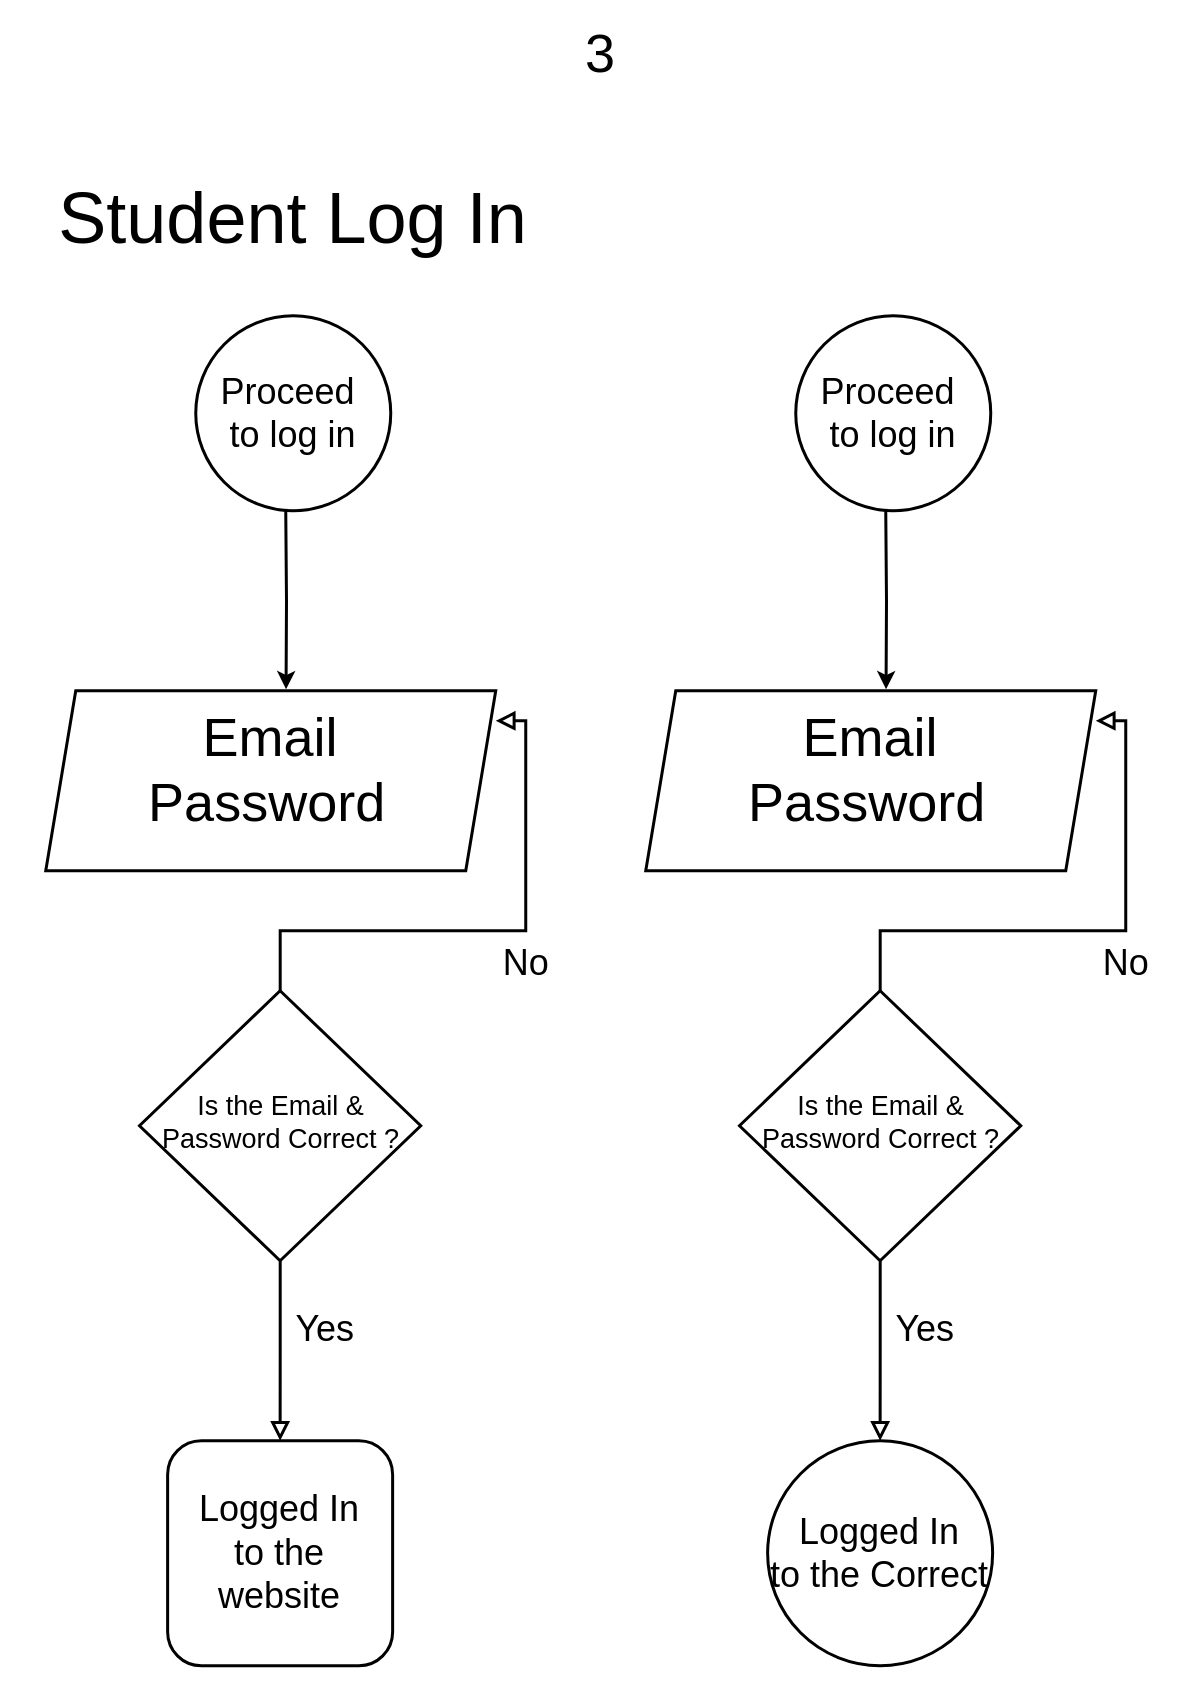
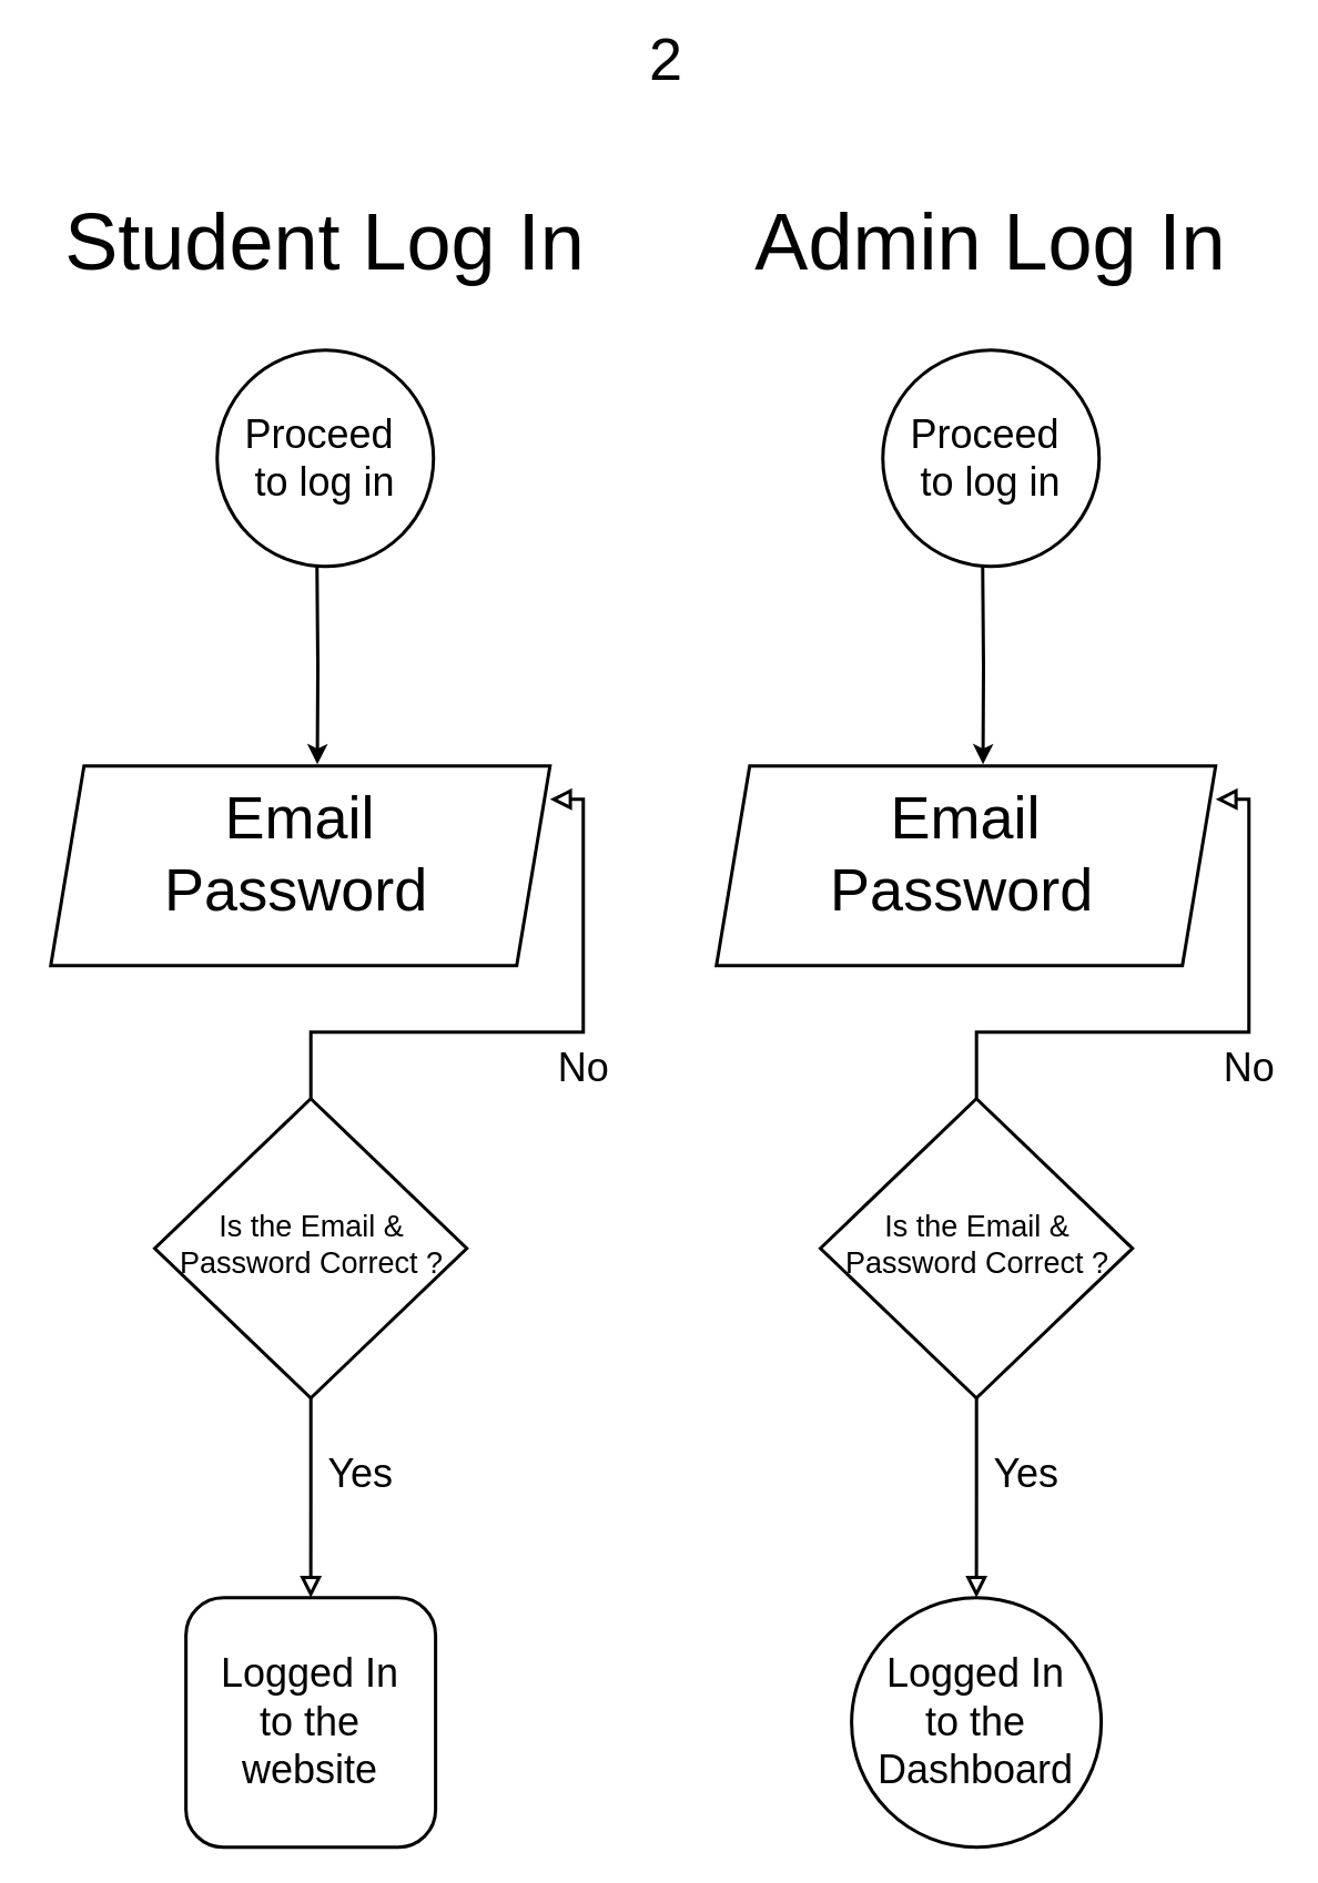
  <mxCell id="0" />
  <mxCell id="1" parent="0" />
  <mxCell id="2" value="&lt;span style=&quot;font-size: 24px;&quot;&gt;Yes&lt;/span&gt;" style="rounded=0;html=1;jettySize=auto;orthogonalLoop=1;fontSize=11;endArrow=block;endFill=0;endSize=8;strokeWidth=2;shadow=0;labelBackgroundColor=none;edgeStyle=orthogonalEdgeStyle;entryX=0.5;entryY=0;entryDx=0;entryDy=0;" parent="1" source="4" target="7" edge="1"><mxGeometry x="-0.234" y="30" relative="1" as="geometry"><mxPoint as="offset" /><mxPoint x="180" y="930" as="targetPoint" /></mxGeometry></mxCell>
  <mxCell id="3" value="&lt;font style=&quot;font-size: 24px;&quot;&gt;No&lt;/font&gt;" style="edgeStyle=orthogonalEdgeStyle;rounded=0;html=1;jettySize=auto;orthogonalLoop=1;fontSize=11;endArrow=block;endFill=0;endSize=8;strokeWidth=2;shadow=0;labelBackgroundColor=none;entryX=1;entryY=0.167;entryDx=0;entryDy=0;entryPerimeter=0;" parent="1" source="4" target="6" edge="1"><mxGeometry x="0.139" y="-25" relative="1" as="geometry"><mxPoint x="-25" y="25" as="offset" /><mxPoint y="960" as="targetPoint" x="-10" /></mxGeometry></mxCell>
  <mxCell id="4" value="&lt;span style=&quot;font-size: 18px;&quot;&gt;Is the Email &amp;amp; Password Correct ?&lt;/span&gt;" style="rhombus;whiteSpace=wrap;html=1;shadow=0;fontFamily=Helvetica;fontSize=12;align=center;strokeWidth=2;spacing=6;spacingTop=-4;" parent="1" vertex="1"><mxGeometry x="92.5" y="660" width="187.5" height="180" as="geometry" /></mxCell>
  <mxCell id="5" style="edgeStyle=orthogonalEdgeStyle;rounded=0;orthogonalLoop=1;jettySize=auto;html=1;fontSize=26;strokeWidth=2;entryX=0.534;entryY=-0.008;entryDx=0;entryDy=0;entryPerimeter=0;" edge="1" parent="1" target="6"><mxGeometry relative="1" as="geometry"><mxPoint x="190" y="340" as="sourcePoint" /><mxPoint x="190" y="450" as="targetPoint" /></mxGeometry></mxCell>
  <mxCell id="6" value="&lt;font style=&quot;font-size: 36px;&quot;&gt;Email&lt;/font&gt;&lt;div&gt;&lt;span style=&quot;background-color: transparent; color: light-dark(rgb(0, 0, 0), rgb(255, 255, 255)); font-size: 36px;&quot;&gt;Password&lt;/span&gt;&lt;span style=&quot;font-size: medium; background-color: transparent; color: light-dark(rgb(0, 0, 0), rgb(255, 255, 255));&quot;&gt;&amp;nbsp;&lt;/span&gt;&lt;div&gt;&lt;div&gt;&lt;br&gt;&lt;/div&gt;&lt;/div&gt;&lt;/div&gt;" style="shape=parallelogram;perimeter=parallelogramPerimeter;whiteSpace=wrap;html=1;fixedSize=1;strokeWidth=2;" vertex="1" parent="1"><mxGeometry x="30" y="460" width="300" height="120" as="geometry" /></mxCell>
  <mxCell id="7" value="&lt;font style=&quot;font-size: 24px;&quot;&gt;Logged In&lt;/font&gt;&lt;div&gt;&lt;span style=&quot;font-size: 24px;&quot;&gt;to the website&lt;/span&gt;&lt;/div&gt;" style="whiteSpace=wrap;html=1;aspect=fixed;strokeWidth=2;rounded=1;" vertex="1" parent="1"><mxGeometry x="111.25" y="960" width="150" height="150" as="geometry" /></mxCell>
  <mxCell id="8" value="&lt;font style=&quot;font-size: 24px;&quot;&gt;Proceed&amp;nbsp;&lt;/font&gt;&lt;div&gt;&lt;font style=&quot;font-size: 24px;&quot;&gt;to log in&lt;/font&gt;&lt;/div&gt;" style="ellipse;whiteSpace=wrap;html=1;aspect=fixed;strokeWidth=2;" vertex="1" parent="1"><mxGeometry x="130" y="210" width="130" height="130" as="geometry" /></mxCell>
  <mxCell id="9" value="&lt;font style=&quot;font-size: 48px;&quot;&gt;Student Log In&lt;/font&gt;" style="text;strokeColor=none;align=center;fillColor=none;html=1;verticalAlign=middle;whiteSpace=wrap;rounded=0;" vertex="1" parent="1"><mxGeometry x="20" y="130" width="350" height="30" as="geometry" /></mxCell>
  <mxCell id="10" value="&lt;span style=&quot;font-size: 24px;&quot;&gt;Yes&lt;/span&gt;" style="rounded=0;html=1;jettySize=auto;orthogonalLoop=1;fontSize=11;endArrow=block;endFill=0;endSize=8;strokeWidth=2;shadow=0;labelBackgroundColor=none;edgeStyle=orthogonalEdgeStyle;entryX=0.5;entryY=0;entryDx=0;entryDy=0;" edge="1" source="12" target="15" parent="1"><mxGeometry x="-0.234" y="30" relative="1" as="geometry"><mxPoint as="offset" /><mxPoint x="580" y="930" as="targetPoint" /></mxGeometry></mxCell>
  <mxCell id="11" value="&lt;font style=&quot;font-size: 24px;&quot;&gt;No&lt;/font&gt;" style="edgeStyle=orthogonalEdgeStyle;rounded=0;html=1;jettySize=auto;orthogonalLoop=1;fontSize=11;endArrow=block;endFill=0;endSize=8;strokeWidth=2;shadow=0;labelBackgroundColor=none;entryX=1;entryY=0.167;entryDx=0;entryDy=0;entryPerimeter=0;" edge="1" source="12" target="14" parent="1"><mxGeometry x="0.139" y="-25" relative="1" as="geometry"><mxPoint x="-25" y="25" as="offset" /><mxPoint x="390" y="960" as="targetPoint" /></mxGeometry></mxCell>
  <mxCell id="12" value="&lt;span style=&quot;font-size: 18px;&quot;&gt;Is the Email &amp;amp; Password Correct ?&lt;/span&gt;" style="rhombus;whiteSpace=wrap;html=1;shadow=0;fontFamily=Helvetica;fontSize=12;align=center;strokeWidth=2;spacing=6;spacingTop=-4;" vertex="1" parent="1"><mxGeometry x="492.5" y="660" width="187.5" height="180" as="geometry" /></mxCell>
  <mxCell id="13" style="edgeStyle=orthogonalEdgeStyle;rounded=0;orthogonalLoop=1;jettySize=auto;html=1;fontSize=26;strokeWidth=2;entryX=0.534;entryY=-0.008;entryDx=0;entryDy=0;entryPerimeter=0;" edge="1" target="14" parent="1"><mxGeometry relative="1" as="geometry"><mxPoint x="590" y="340" as="sourcePoint" /><mxPoint x="590" y="450" as="targetPoint" /></mxGeometry></mxCell>
  <mxCell id="14" value="&lt;font style=&quot;font-size: 36px;&quot;&gt;Email&lt;/font&gt;&lt;div&gt;&lt;span style=&quot;background-color: transparent; color: light-dark(rgb(0, 0, 0), rgb(255, 255, 255)); font-size: 36px;&quot;&gt;Password&lt;/span&gt;&lt;span style=&quot;font-size: medium; background-color: transparent; color: light-dark(rgb(0, 0, 0), rgb(255, 255, 255));&quot;&gt;&amp;nbsp;&lt;/span&gt;&lt;div&gt;&lt;div&gt;&lt;br&gt;&lt;/div&gt;&lt;/div&gt;&lt;/div&gt;" style="shape=parallelogram;perimeter=parallelogramPerimeter;whiteSpace=wrap;html=1;fixedSize=1;strokeWidth=2;" vertex="1" parent="1"><mxGeometry x="430" y="460" width="300" height="120" as="geometry" /></mxCell>
- <mxCell id="15" value="&lt;font style=&quot;font-size: 24px;&quot;&gt;Logged In&lt;/font&gt;&lt;div&gt;&lt;font style=&quot;font-size: 24px;&quot;&gt;to the Correct&lt;/font&gt;&lt;/div&gt;" style="ellipse;whiteSpace=wrap;html=1;aspect=fixed;strokeWidth=2;" vertex="1" parent="1"><mxGeometry x="511.25" y="960" width="150" height="150" as="geometry" /></mxCell>
+ <mxCell id="15" value="&lt;font style=&quot;font-size: 24px;&quot;&gt;Logged In&lt;/font&gt;&lt;div&gt;&lt;font style=&quot;font-size: 24px;&quot;&gt;to the Dashboard&lt;/font&gt;&lt;/div&gt;" style="ellipse;whiteSpace=wrap;html=1;aspect=fixed;strokeWidth=2;" vertex="1" parent="1"><mxGeometry x="511.25" y="960" width="150" height="150" as="geometry" /></mxCell>
  <mxCell id="16" value="&lt;font style=&quot;font-size: 24px;&quot;&gt;Proceed&amp;nbsp;&lt;/font&gt;&lt;div&gt;&lt;font style=&quot;font-size: 24px;&quot;&gt;to log in&lt;/font&gt;&lt;/div&gt;" style="ellipse;whiteSpace=wrap;html=1;aspect=fixed;strokeWidth=2;" vertex="1" parent="1"><mxGeometry x="530" y="210" width="130" height="130" as="geometry" /></mxCell>
- <mxCell id="18" value="&lt;font style=&quot;font-size: 36px;&quot;&gt;3&lt;/font&gt;" style="text;strokeColor=none;align=center;fillColor=none;html=1;verticalAlign=middle;whiteSpace=wrap;rounded=0;" vertex="1" parent="1"><mxGeometry x="370" y="20" width="60" height="30" as="geometry" /></mxCell>
+ <mxCell id="17" value="&lt;font style=&quot;font-size: 48px;&quot;&gt;Admin Log In&lt;/font&gt;" style="text;strokeColor=none;align=center;fillColor=none;html=1;verticalAlign=middle;whiteSpace=wrap;rounded=0;" vertex="1" parent="1"><mxGeometry x="420" y="130" width="350" height="30" as="geometry" /></mxCell>
+ <mxCell id="18" value="&lt;font style=&quot;font-size: 36px;&quot;&gt;2&lt;/font&gt;" style="text;strokeColor=none;align=center;fillColor=none;html=1;verticalAlign=middle;whiteSpace=wrap;rounded=0;" vertex="1" parent="1"><mxGeometry x="370" y="20" width="60" height="30" as="geometry" /></mxCell>
